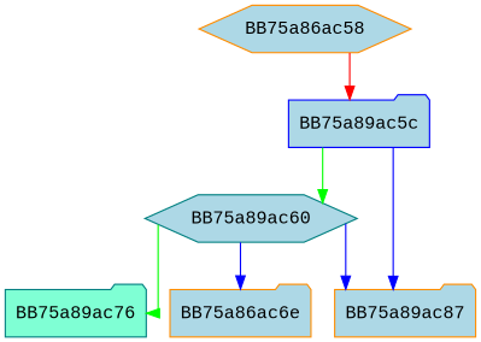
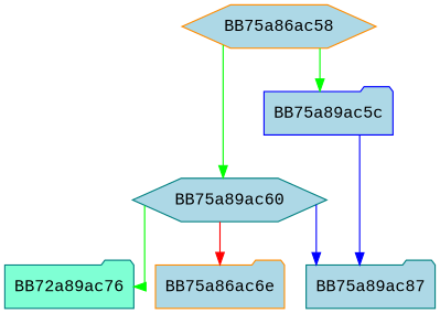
  digraph {
    fontname="Liberation Mono"
    splines=ortho
    node [color=darkorange fillcolor=lightblue fontname="Liberation Mono" shape=folder style=filled]
    edge [color=green fontname="Liberation Mono"]
    n1 [label=BB75a86ac58 shape=hexagon]
    BB75a89ac60 [color=teal shape=hexagon]
    BB75a89ac5c [color=blue]
-   BB75a89ac76 [color=teal fillcolor=aquamarine]
+   BB75a89ac76 [color=teal fillcolor=aquamarine label=BB72a89ac76]
    n5 [label=BB75a86ac6e]
-   BB75a89ac87
-   BB75a89ac5c -> BB75a89ac60
-   n1 -> BB75a89ac5c [color=red]
+   BB75a89ac87 [color=teal]
+   n1 -> BB75a89ac60
+   n1 -> BB75a89ac5c
    BB75a89ac60 -> BB75a89ac76
-   BB75a89ac60 -> n5 [color=blue]
+   BB75a89ac60 -> n5 [color=red]
    BB75a89ac60 -> BB75a89ac87 [color=blue]
    BB75a89ac5c -> BB75a89ac87 [color=blue]
  }
